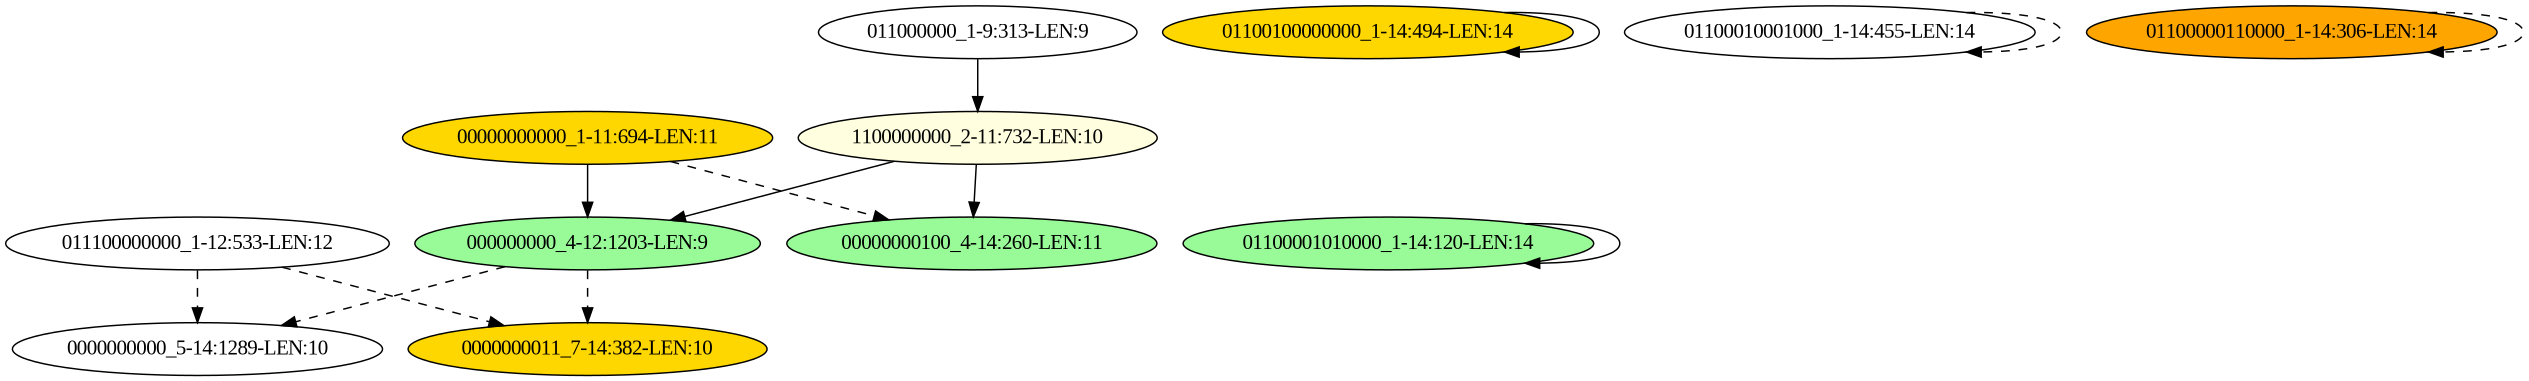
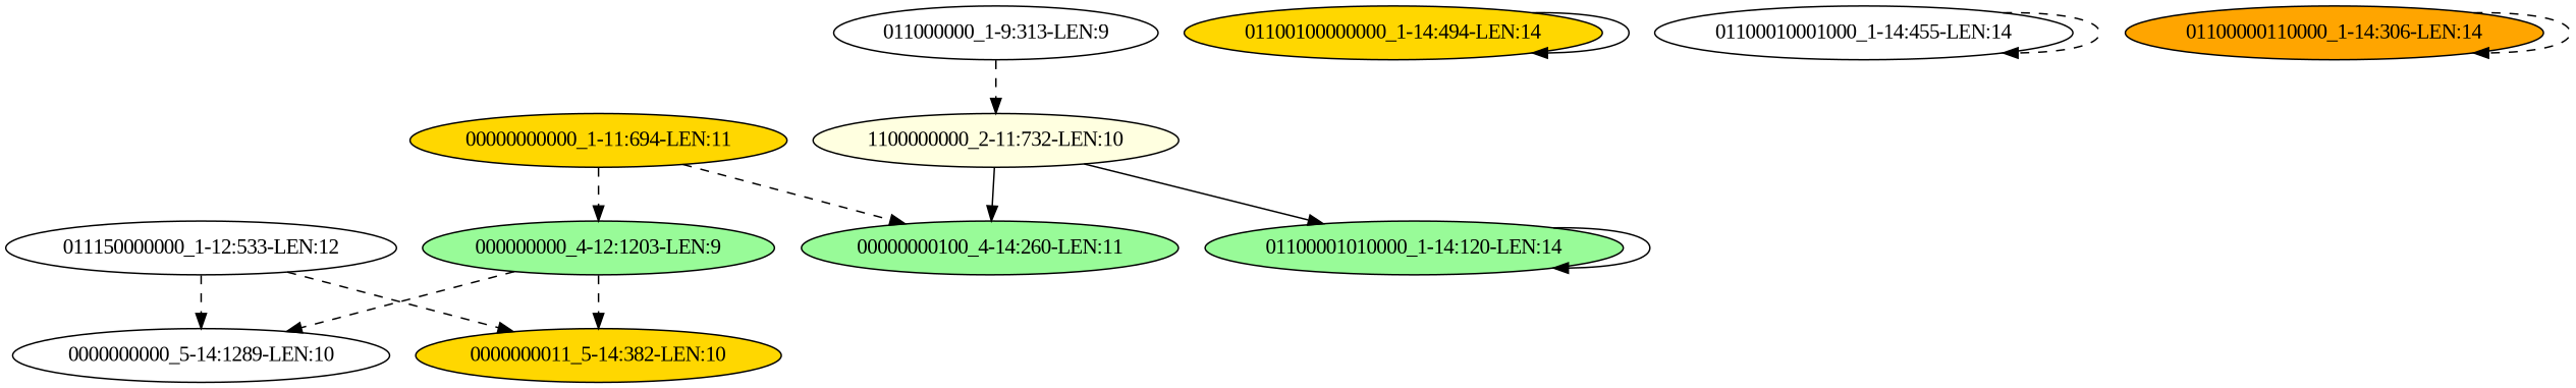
  digraph {
    fontname="Liberation Serif"
    node [fillcolor=white fontname="Liberation Serif" style=filled]
    edge [fontname="Liberation Serif" style=dashed]
-   "011100000000_1-12:533-LEN:12"
+   "011100000000_1-12:533-LEN:12" [label="011150000000_1-12:533-LEN:12"]
    "0000000000_5-14:1289-LEN:10"
-   "0000000011_5-14:382-LEN:10" [fillcolor=gold label="0000000011_7-14:382-LEN:10"]
+   "0000000011_5-14:382-LEN:10" [fillcolor=gold]
    "01100001010000_1-14:120-LEN:14" [fillcolor=palegreen]
    "00000000000_1-11:694-LEN:11" [fillcolor=gold]
    "00000000100_4-14:260-LEN:11" [fillcolor=palegreen]
    "000000000_4-12:1203-LEN:9" [fillcolor=palegreen]
    "01100100000000_1-14:494-LEN:14" [fillcolor=gold]
    "1100000000_2-11:732-LEN:10" [fillcolor=lightyellow]
    "011000000_1-9:313-LEN:9"
    "01100010001000_1-14:455-LEN:14"
    "01100000110000_1-14:306-LEN:14" [fillcolor=orange]
    "011100000000_1-12:533-LEN:12" -> "0000000000_5-14:1289-LEN:10"
    "011100000000_1-12:533-LEN:12" -> "0000000011_5-14:382-LEN:10"
    "01100001010000_1-14:120-LEN:14" -> "01100001010000_1-14:120-LEN:14" [style=solid]
    "00000000000_1-11:694-LEN:11" -> "00000000100_4-14:260-LEN:11"
-   "00000000000_1-11:694-LEN:11" -> "000000000_4-12:1203-LEN:9" [style=solid]
+   "00000000000_1-11:694-LEN:11" -> "000000000_4-12:1203-LEN:9"
    "000000000_4-12:1203-LEN:9" -> "0000000000_5-14:1289-LEN:10"
    "000000000_4-12:1203-LEN:9" -> "0000000011_5-14:382-LEN:10"
    "01100100000000_1-14:494-LEN:14" -> "01100100000000_1-14:494-LEN:14" [style=solid]
    "1100000000_2-11:732-LEN:10" -> "00000000100_4-14:260-LEN:11" [style=solid]
-   "1100000000_2-11:732-LEN:10" -> "000000000_4-12:1203-LEN:9" [style=solid]
-   "011000000_1-9:313-LEN:9" -> "1100000000_2-11:732-LEN:10" [style=solid]
+   "1100000000_2-11:732-LEN:10" -> "01100001010000_1-14:120-LEN:14" [style=solid]
+   "011000000_1-9:313-LEN:9" -> "1100000000_2-11:732-LEN:10"
    "01100010001000_1-14:455-LEN:14" -> "01100010001000_1-14:455-LEN:14"
    "01100000110000_1-14:306-LEN:14" -> "01100000110000_1-14:306-LEN:14"
  }
